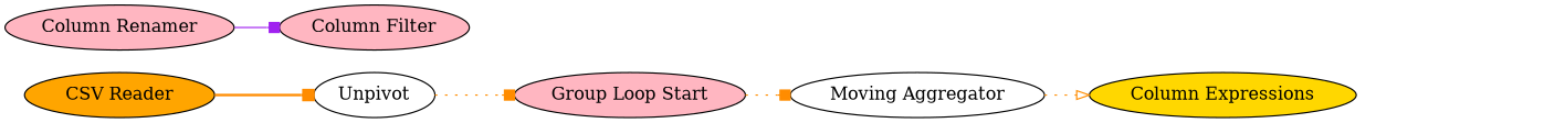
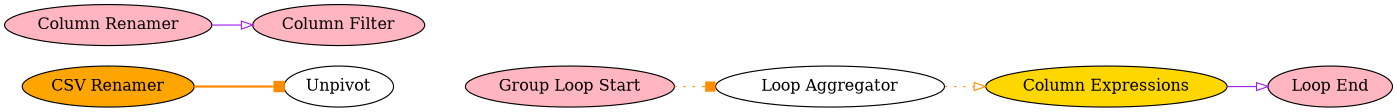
  digraph {
    rankdir=LR
    node [fillcolor=lightpink style=filled]
    edge [arrowhead=box color=darkorange style=dotted]
-   n1 [fillcolor=orange label="CSV Reader"]
+   n1 [fillcolor=orange label="CSV Renamer"]
    n2 [fillcolor=white label=Unpivot]
    n3 [label="Group Loop Start"]
-   n4 [fillcolor=white label="Moving Aggregator"]
+   n4 [fillcolor=white label="Loop Aggregator"]
    n5 [fillcolor=gold label="Column Expressions"]
+   n6 [label="Loop End"]
    n7 [label="Column Renamer"]
    n8 [label="Column Filter"]
    n1 -> n2 [style=bold]
-   n2 -> n3
    n3 -> n4
    n4 -> n5 [arrowhead=onormal]
-   n7 -> n8 [color=purple style=solid]
+   n5 -> n6 [arrowhead=onormal color=purple style=solid]
+   n7 -> n8 [arrowhead=onormal color=purple style=solid]
  }
